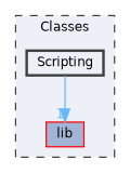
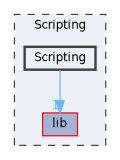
  digraph {
    compound=true
    node [fontname=Helvetica fontsize=10 shape=box]
    n1 [color=red fillcolor="#a2b4d6" height=0.2 label=lib style=filled width=0.4]
    n2 [color=grey25 fillcolor="#edf0f7" height=0.2 label=Scripting style="filled,bold" width=0.4]
    subgraph cluster_1 {
      bgcolor="#edf0f7"
      fontname=Helvetica
      fontsize=10
-     label=Classes
+     label=Scripting
      pencolor=grey25
      style="filled,dashed"
      n1
      n2
    }
    n2 -> n1 [color=steelblue1 fontcolor=steelblue1 fontname=Helvetica fontsize=10 headlabel=1 labeldistance=1.5 labelfontname=Helvetica labelfontsize=10]
  }
